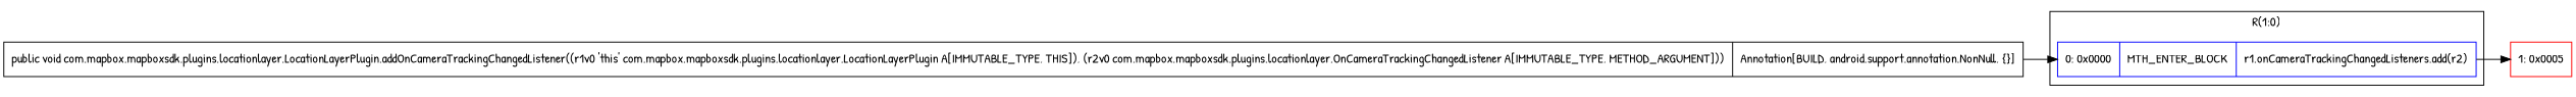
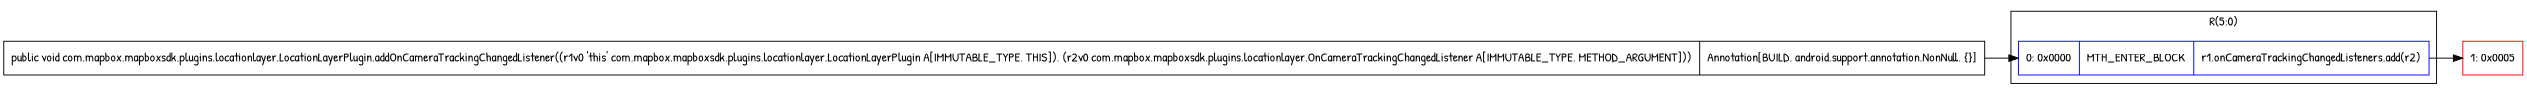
  digraph {
    rankdir=LR
    fontname="Patrick Hand"
    node [shape=record fontname="Patrick Hand"]
    edge [fontname="Patrick Hand"]
    n1 [color=blue label="{0\:\ 0x0000|MTH_ENTER_BLOCK\l|r1.onCameraTrackingChangedListeners.add(r2)\l}"]
    n2 [color=red label="{1\:\ 0x0005}"]
    n3 [label="{public void com.mapbox.mapboxsdk.plugins.locationlayer.LocationLayerPlugin.addOnCameraTrackingChangedListener((r1v0 'this' com.mapbox.mapboxsdk.plugins.locationlayer.LocationLayerPlugin A[IMMUTABLE_TYPE, THIS]), (r2v0 com.mapbox.mapboxsdk.plugins.locationlayer.OnCameraTrackingChangedListener A[IMMUTABLE_TYPE, METHOD_ARGUMENT]))  | Annotation[BUILD, android.support.annotation.NonNull, \{\}]\l}"]
    subgraph cluster_1 {
-     label="R(1:0)"
+     label="R(5:0)"
      n1
    }
    n1 -> n2
    n3 -> n1
  }
